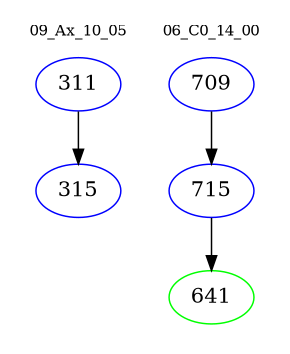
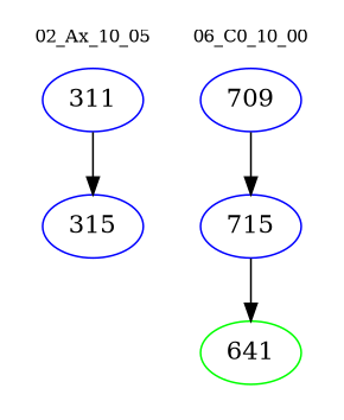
  digraph {
    node [color=blue]
    edge [color=black]
    n1 [label=311]
    n2 [label=315]
    n3 [label=709]
    n4 [label=715]
    n5 [color=green label=641]
    subgraph cluster_1 {
      color=white
      fontsize=10
-     label="09_Ax_10_05"
+     label="02_Ax_10_05"
      n1
      n2
    }
    subgraph cluster_2 {
      color=white
      fontsize=10
-     label="06_C0_14_00"
+     label="06_C0_10_00"
      n3
      n4
      n5
    }
    n1 -> n2
    n3 -> n4
    n4 -> n5
  }
